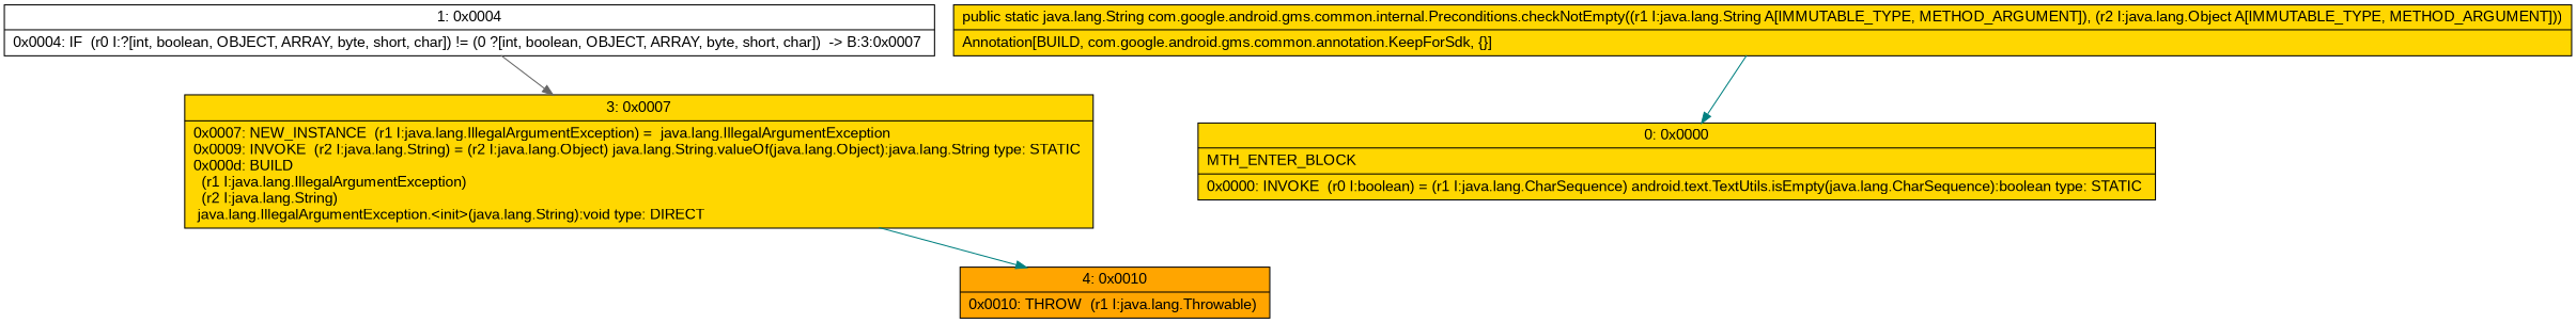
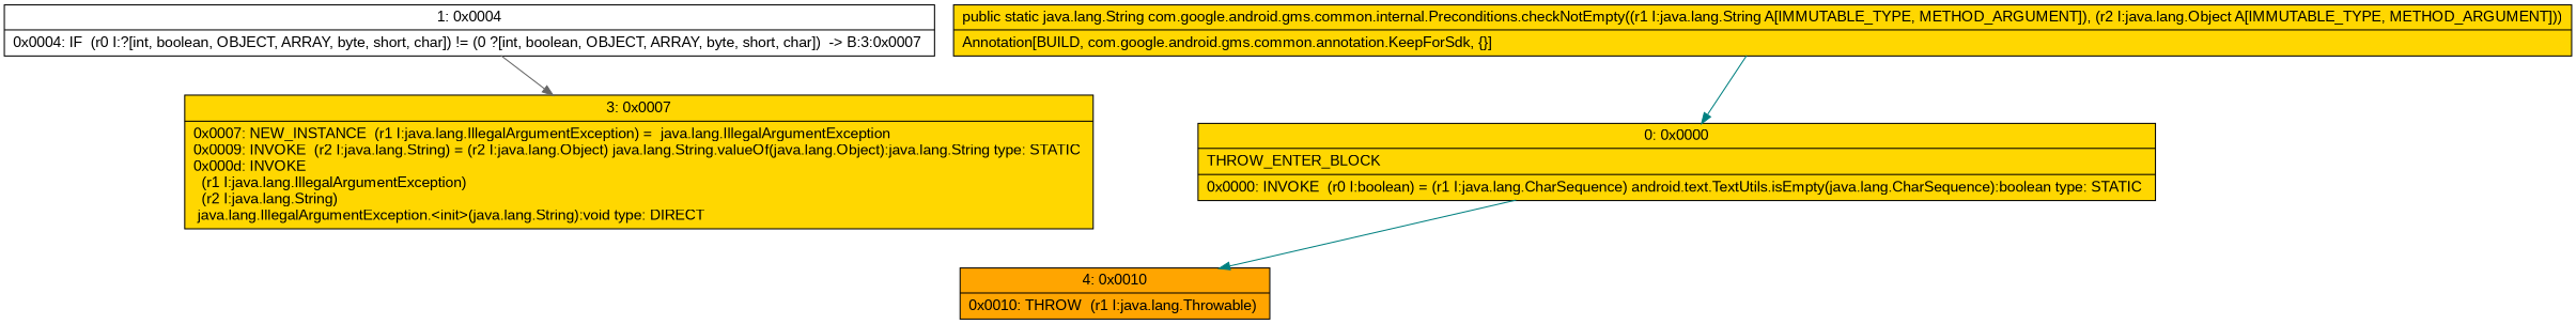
  digraph {
    fontname="Liberation Sans"
    node [fillcolor=gold fontname="Liberation Sans" shape=record style=filled]
    edge [color=teal fontname="Liberation Sans"]
-   n1 [label="{0\:\ 0x0000|MTH_ENTER_BLOCK\l|0x0000: INVOKE  (r0 I:boolean) = (r1 I:java.lang.CharSequence) android.text.TextUtils.isEmpty(java.lang.CharSequence):boolean type: STATIC \l}"]
+   n1 [label="{0\:\ 0x0000|THROW_ENTER_BLOCK\l|0x0000: INVOKE  (r0 I:boolean) = (r1 I:java.lang.CharSequence) android.text.TextUtils.isEmpty(java.lang.CharSequence):boolean type: STATIC \l}"]
    n2 [fillcolor=white label="{1\:\ 0x0004|0x0004: IF  (r0 I:?[int, boolean, OBJECT, ARRAY, byte, short, char]) != (0 ?[int, boolean, OBJECT, ARRAY, byte, short, char])  \-\> B:3:0x0007 \l}"]
-   n3 [label="{3\:\ 0x0007|0x0007: NEW_INSTANCE  (r1 I:java.lang.IllegalArgumentException) =  java.lang.IllegalArgumentException \l0x0009: INVOKE  (r2 I:java.lang.String) = (r2 I:java.lang.Object) java.lang.String.valueOf(java.lang.Object):java.lang.String type: STATIC \l0x000d: BUILD  \l  (r1 I:java.lang.IllegalArgumentException)\l  (r2 I:java.lang.String)\l java.lang.IllegalArgumentException.\<init\>(java.lang.String):void type: DIRECT \l}"]
+   n3 [label="{3\:\ 0x0007|0x0007: NEW_INSTANCE  (r1 I:java.lang.IllegalArgumentException) =  java.lang.IllegalArgumentException \l0x0009: INVOKE  (r2 I:java.lang.String) = (r2 I:java.lang.Object) java.lang.String.valueOf(java.lang.Object):java.lang.String type: STATIC \l0x000d: INVOKE  \l  (r1 I:java.lang.IllegalArgumentException)\l  (r2 I:java.lang.String)\l java.lang.IllegalArgumentException.\<init\>(java.lang.String):void type: DIRECT \l}"]
    n4 [fillcolor=orange label="{4\:\ 0x0010|0x0010: THROW  (r1 I:java.lang.Throwable) \l}"]
    n5 [label="{public static java.lang.String com.google.android.gms.common.internal.Preconditions.checkNotEmpty((r1 I:java.lang.String A[IMMUTABLE_TYPE, METHOD_ARGUMENT]), (r2 I:java.lang.Object A[IMMUTABLE_TYPE, METHOD_ARGUMENT]))  | Annotation[BUILD, com.google.android.gms.common.annotation.KeepForSdk, \{\}]\l}"]
    n2 -> n3 [color=gray40]
-   n3 -> n4
+   n1 -> n4
    n5 -> n1
  }
